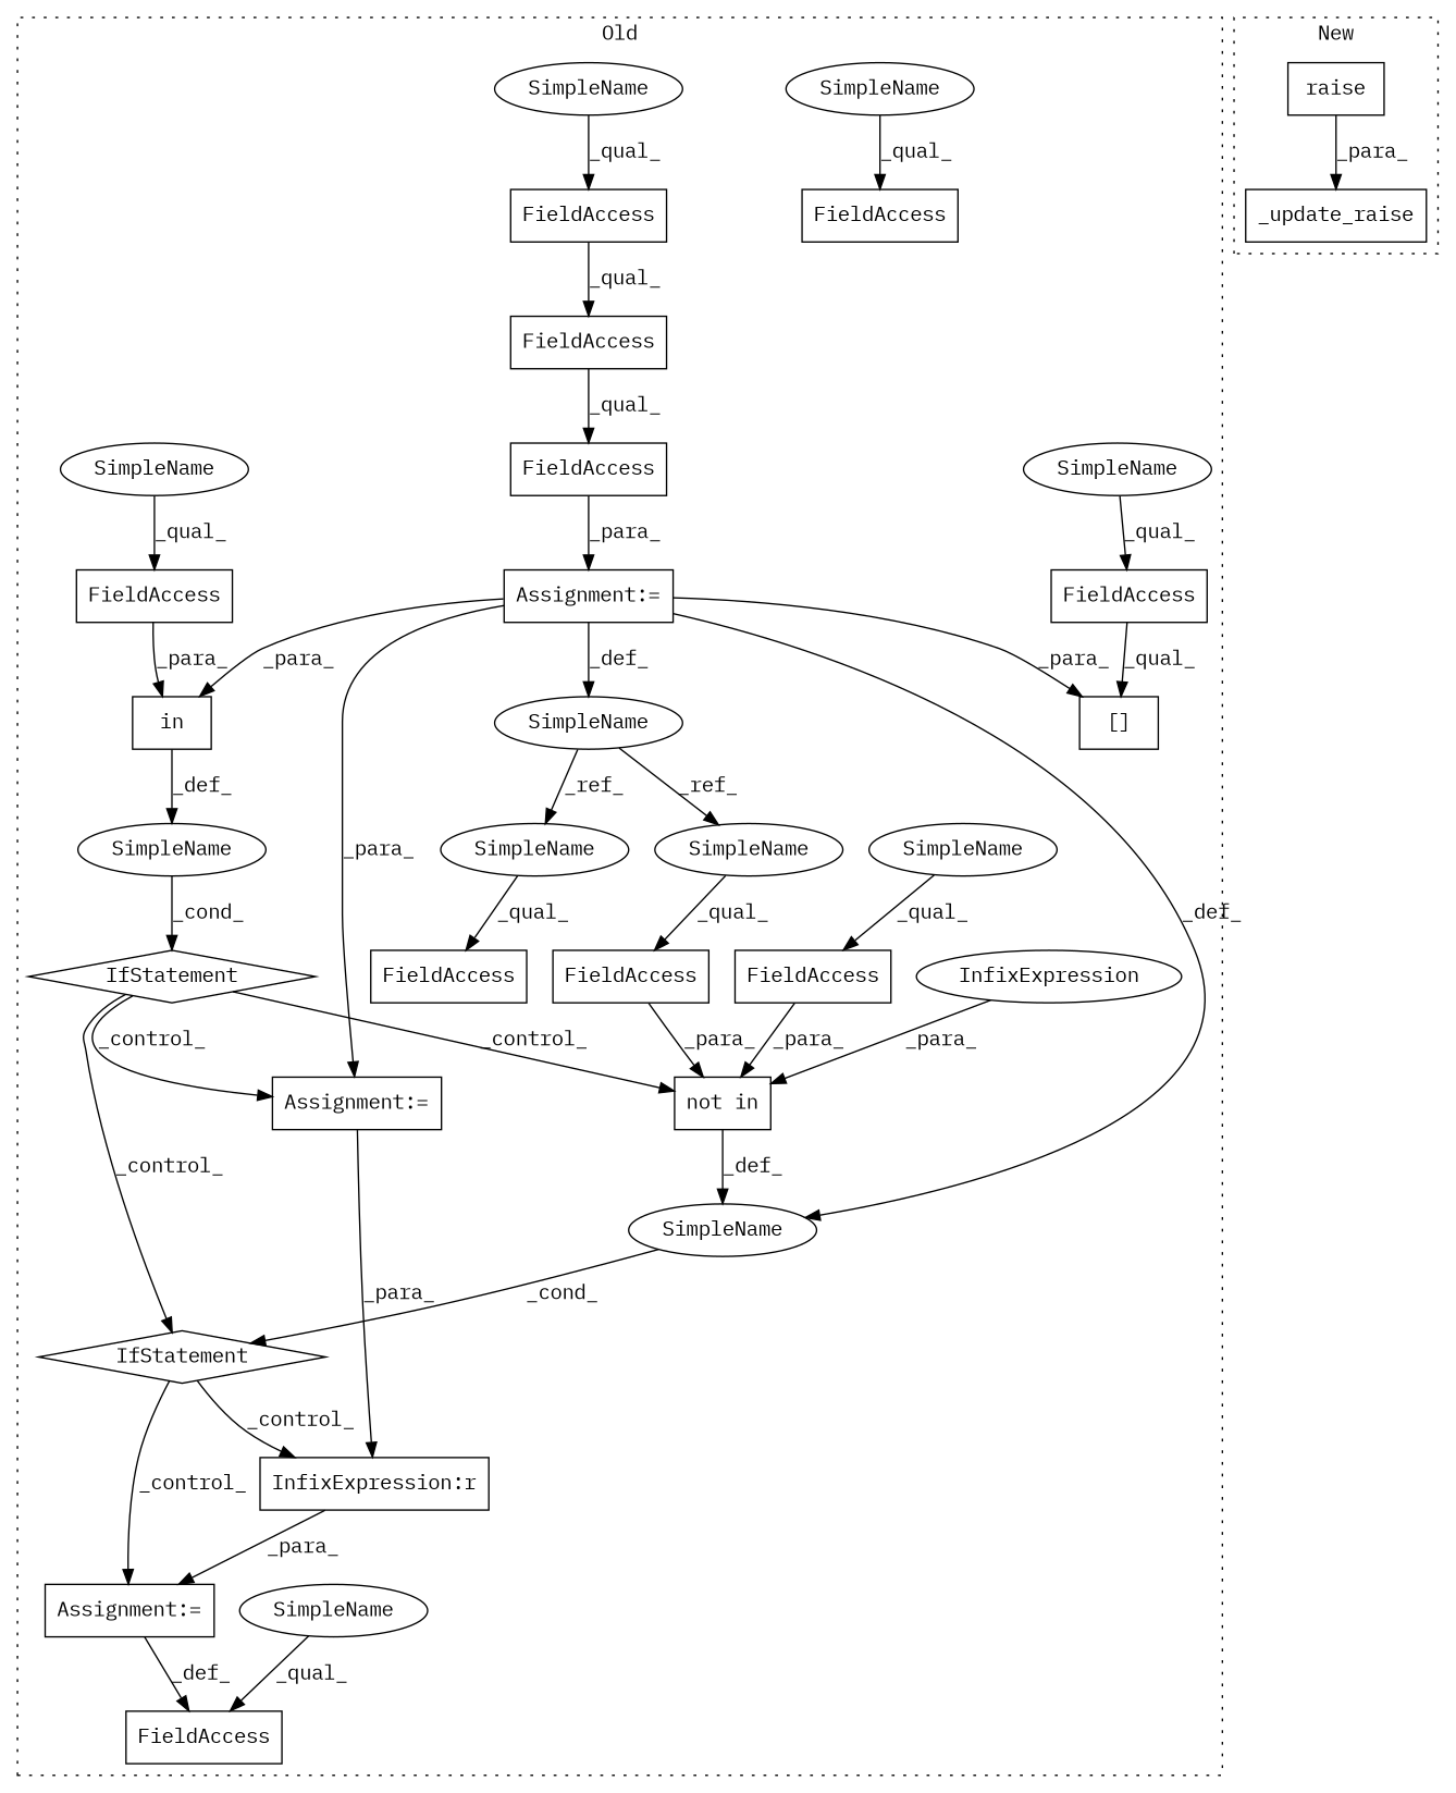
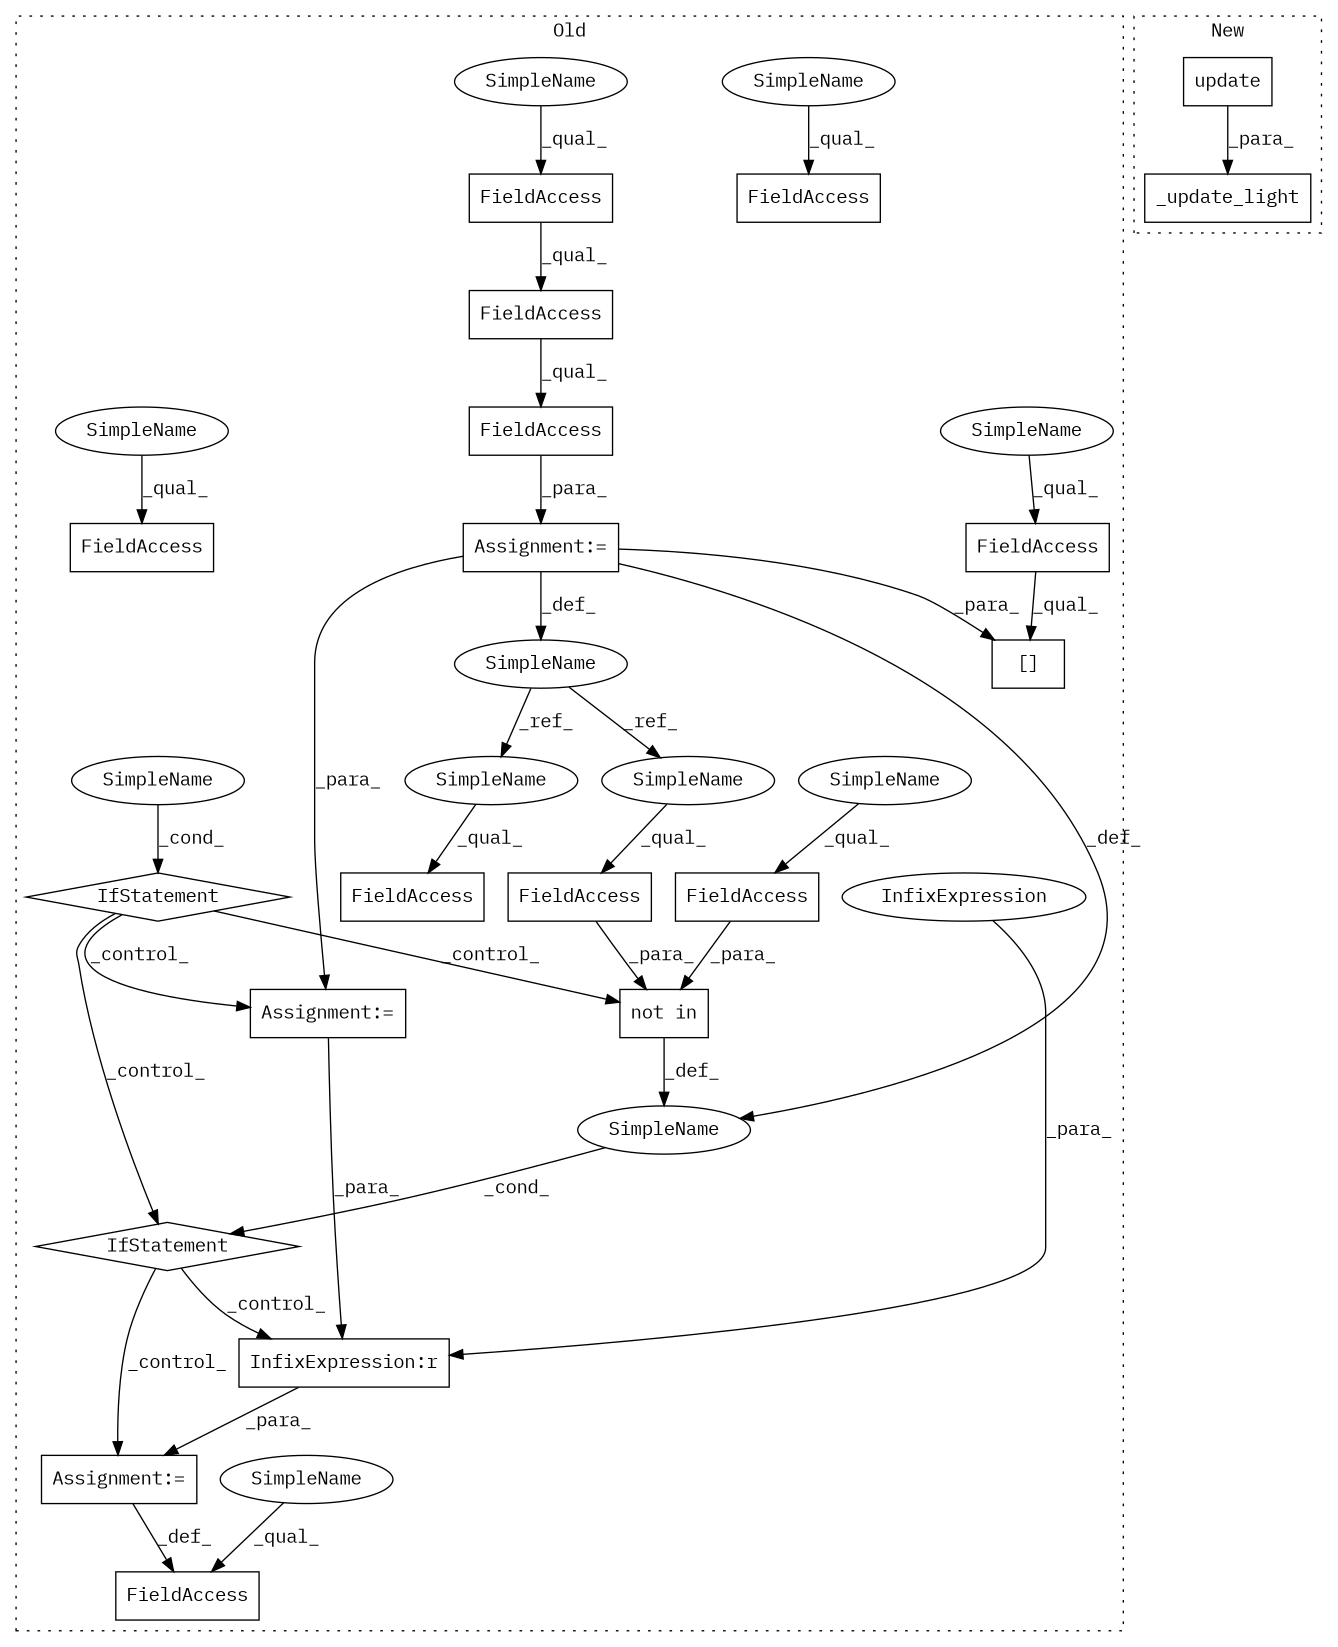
  digraph {
    fontname="IBM Plex Mono"
    node [a=42 fontname="IBM Plex Mono" l=4 s=8482 shape=box]
    edge [fontname="IBM Plex Mono"]
    n1 [a=108 l=35 label="not in" s=8694]
    n2 [label=SimpleName shape=ellipse l="" s=""]
    n3 [a=7 l=1 label="Assignment:=" s=8652]
-   n4 [a=105 l=29 label=in s=8562]
    n5 [a=27 l=3 label="InfixExpression:r" s=8817]
    n6 [a=34 l=1 label=InfixExpression s=8820 shape=ellipse]
    n7 [a=22 l=12 label=FieldAccess s=8579]
    n8 [a=22 l=12 label=FieldAccess s=8608]
    n9 [a=22 l=15 label=FieldAccess s=8694]
    n10 [l=7 label=SimpleName s=8474 shape=ellipse]
    n11 [a=22 l=16 label=FieldAccess s=8741]
    n12 [a=2 l="13,1" label="[]" s="8608,8634"]
    n13 [label=SimpleName shape=ellipse l="" s=""]
    n14 [a=25 l="4,2" label=IfStatement s="8683,8778" shape=diamond]
    n15 [a=22 l=12 label=FieldAccess s=8717]
    n16 [a=22 l=11 label=FieldAccess s=8790]
    n17 [a=22 l=12 label=FieldAccess s=8765]
    n18 [a=22 l=12 label=FieldAccess]
    n19 [a=22 l=18 label=FieldAccess]
    n20 [a=22 l=25 label=FieldAccess]
    n21 [a=25 l="4,2" label=IfStatement s="8513,8592" shape=diamond]
    n22 [a=7 l=1 label="Assignment:=" s=8481]
    n23 [a=7 l=1 label="Assignment:=" s=8801]
    n24 [l=7 label=SimpleName s=8741 shape=ellipse]
    n25 [l=7 label=SimpleName s=8694 shape=ellipse]
    n26 [label=SimpleName s=8765 shape=ellipse]
    n27 [label=SimpleName s=8608 shape=ellipse]
    n28 [label=SimpleName shape=ellipse]
    n29 [label=SimpleName s=8579 shape=ellipse]
    n30 [label=SimpleName s=8790 shape=ellipse]
    n31 [label=SimpleName s=8717 shape=ellipse]
-   n32 [a=32 l=15 label=_update_raise s=10481]
-   n33 [a=32 l=7 label=raise s=10473]
+   n32 [a=32 l=15 label=_update_light s=10481]
+   n33 [a=32 l=7 label=update s=10473]
    subgraph cluster_1 {
      label=Old
      style=dotted
      n1
      n2
      n3
-     n4
      n5
      n6
      n7
      n8
      n9
      n10
      n11
      n12
      n13
      n14
      n15
      n16
      n17
      n18
      n19
      n20
      n21
      n22
      n23
      n24
      n25
      n26
      n27
      n28
      n29
      n30
      n31
    }
    subgraph cluster_2 {
      label=New
      style=dotted
      n32
      n33
    }
    n1 -> n13 [label=_def_]
    n2 -> n21 [label=_cond_]
    n3 -> n5 [label=_para_]
-   n4 -> n2 [label=_def_]
    n5 -> n23 [label=_para_]
-   n6 -> n1 [label=_para_]
-   n7 -> n4 [label=_para_]
+   n6 -> n5 [label=_para_]
    n8 -> n12 [label=_qual_]
    n9 -> n1 [label=_para_]
    n10 -> n24 [label=_ref_]
    n10 -> n25 [label=_ref_]
    n13 -> n14 [label=_cond_]
    n14 -> n5 [label=_control_]
    n14 -> n23 [label=_control_]
    n15 -> n1 [label=_para_]
    n18 -> n19 [label=_qual_]
    n19 -> n20 [label=_qual_]
    n20 -> n22 [label=_para_]
    n21 -> n1 [label=_control_]
    n21 -> n3 [label=_control_]
    n21 -> n14 [label=_control_]
    n22 -> n3 [label=_para_]
-   n22 -> n4 [label=_para_]
    n22 -> n10 [label=_def_]
    n22 -> n12 [label=_para_]
    n22 -> n13 [label=_def_]
    n23 -> n16 [label=_def_]
    n24 -> n11 [label=_qual_]
    n25 -> n9 [label=_qual_]
    n26 -> n17 [label=_qual_]
    n27 -> n8 [label=_qual_]
    n28 -> n18 [label=_qual_]
    n29 -> n7 [label=_qual_]
    n30 -> n16 [label=_qual_]
    n31 -> n15 [label=_qual_]
    n33 -> n32 [label=_para_]
  }
